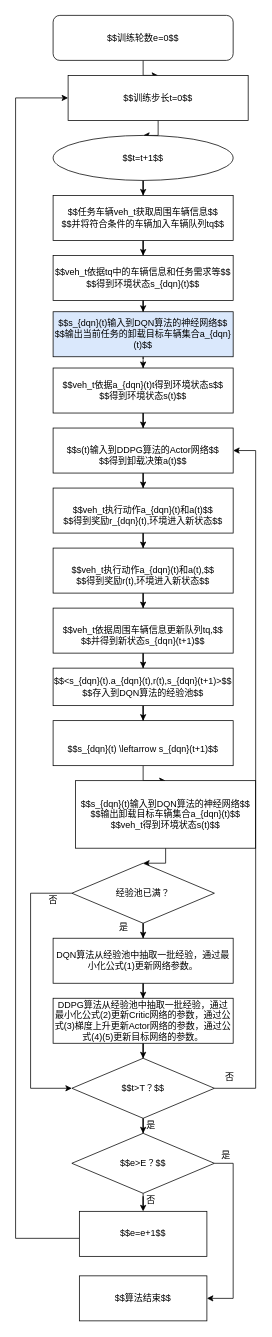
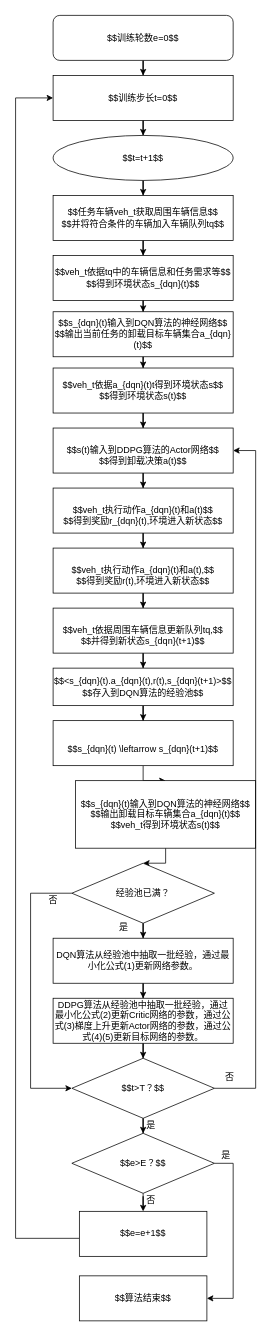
  <mxCell id="0" />
  <mxCell id="1" parent="0" />
  <mxCell id="2" value="" style="edgeStyle=orthogonalEdgeStyle;rounded=0;orthogonalLoop=1;jettySize=auto;html=1;" edge="1" parent="1" source="3" target="5"><mxGeometry relative="1" as="geometry" /></mxCell>
  <mxCell id="3" value="$$训练轮数e=0$$" style="whiteSpace=wrap;html=1;rounded=1;" vertex="1" parent="1"><mxGeometry x="70" y="20" width="240" height="60" as="geometry" /></mxCell>
  <mxCell id="4" value="" style="edgeStyle=orthogonalEdgeStyle;rounded=0;orthogonalLoop=1;jettySize=auto;html=1;" edge="1" parent="1" source="5" target="7"><mxGeometry relative="1" as="geometry" /></mxCell>
- <mxCell id="5" value="$$训练步长t=0$$" style="rounded=0;whiteSpace=wrap;html=1;" vertex="1" parent="1"><mxGeometry x="90" y="100" width="240" height="60" as="geometry" /></mxCell>
+ <mxCell id="5" value="$$训练步长t=0$$" style="rounded=0;whiteSpace=wrap;html=1;" vertex="1" parent="1"><mxGeometry x="70" y="100" width="240" height="60" as="geometry" /></mxCell>
  <mxCell id="6" value="" style="edgeStyle=orthogonalEdgeStyle;rounded=0;orthogonalLoop=1;jettySize=auto;html=1;" edge="1" parent="1" source="7" target="9"><mxGeometry relative="1" as="geometry" /></mxCell>
  <mxCell id="7" value="$$t=t+1$$" style="ellipse;whiteSpace=wrap;html=1;" vertex="1" parent="1"><mxGeometry x="70" y="180" width="240" height="60" as="geometry" /></mxCell>
  <mxCell id="8" value="" style="edgeStyle=orthogonalEdgeStyle;rounded=0;orthogonalLoop=1;jettySize=auto;html=1;" edge="1" parent="1" source="9" target="11"><mxGeometry relative="1" as="geometry" /></mxCell>
  <mxCell id="9" value="&lt;div&gt;$$任务车辆veh_t获取周围车辆信息$$&lt;/div&gt;&lt;div&gt;$$并将符合条件的车辆加入车辆队列tq$$&lt;/div&gt;" style="rounded=0;whiteSpace=wrap;html=1;" vertex="1" parent="1"><mxGeometry x="70" y="260" width="240" height="60" as="geometry" /></mxCell>
  <mxCell id="10" value="" style="edgeStyle=orthogonalEdgeStyle;rounded=0;orthogonalLoop=1;jettySize=auto;html=1;" edge="1" parent="1" source="11" target="13"><mxGeometry relative="1" as="geometry" /></mxCell>
  <mxCell id="11" value="&lt;div&gt;$$veh_t依据tq中的车辆信息和任务需求等$$&lt;/div&gt;&lt;div&gt;$$得到环境状态s_{dqn}(t)$$&lt;/div&gt;" style="rounded=0;whiteSpace=wrap;html=1;" vertex="1" parent="1"><mxGeometry x="70" y="340" width="240" height="60" as="geometry" /></mxCell>
- <mxCell id="12" value="" style="edgeStyle=orthogonalEdgeStyle;rounded=0;orthogonalLoop=1;jettySize=auto;html=1;dashed=1;" edge="1" parent="1" source="13" target="15"><mxGeometry relative="1" as="geometry" /></mxCell>
- <mxCell id="13" value="&lt;div&gt;$$s_{dqn}(t)输入到DQN算法的神经网络$$&lt;/div&gt;&lt;div&gt;$$输出当前任务的卸载目标车辆集合a_{dqn}(t)$$&lt;br&gt;&lt;/div&gt;" style="rounded=0;whiteSpace=wrap;html=1;fillColor=#dae8fc;" vertex="1" parent="1"><mxGeometry x="70" y="415" width="240" height="60" as="geometry" /></mxCell>
+ <mxCell id="12" value="" style="edgeStyle=orthogonalEdgeStyle;rounded=0;orthogonalLoop=1;jettySize=auto;html=1;" edge="1" parent="1" source="13" target="15"><mxGeometry relative="1" as="geometry" /></mxCell>
+ <mxCell id="13" value="&lt;div&gt;$$s_{dqn}(t)输入到DQN算法的神经网络$$&lt;/div&gt;&lt;div&gt;$$输出当前任务的卸载目标车辆集合a_{dqn}(t)$$&lt;br&gt;&lt;/div&gt;" style="rounded=0;whiteSpace=wrap;html=1;" vertex="1" parent="1"><mxGeometry x="70" y="415" width="240" height="60" as="geometry" /></mxCell>
  <mxCell id="14" value="" style="edgeStyle=orthogonalEdgeStyle;rounded=0;orthogonalLoop=1;jettySize=auto;html=1;" edge="1" parent="1" source="15" target="17"><mxGeometry relative="1" as="geometry" /></mxCell>
  <mxCell id="15" value="&lt;div&gt;$$veh_t依据a_{dqn}(t)t得到环境状态s$$&lt;/div&gt;&lt;div&gt;$$得到环境状态s(t)$$&lt;br&gt;&lt;/div&gt;" style="rounded=0;whiteSpace=wrap;html=1;" vertex="1" parent="1"><mxGeometry x="70" y="490" width="240" height="60" as="geometry" /></mxCell>
  <mxCell id="16" value="" style="edgeStyle=orthogonalEdgeStyle;rounded=0;orthogonalLoop=1;jettySize=auto;html=1;" edge="1" parent="1" source="17" target="19"><mxGeometry relative="1" as="geometry" /></mxCell>
  <mxCell id="17" value="&lt;div&gt;&lt;br&gt;&lt;/div&gt;&lt;div&gt;$$s(t)输入到DDPG算法的Actor网络$$&lt;/div&gt;&lt;div&gt;$$得到卸载决策a(t)$$&lt;br&gt;&lt;/div&gt;" style="rounded=0;whiteSpace=wrap;html=1;" vertex="1" parent="1"><mxGeometry x="70" y="570" width="240" height="60" as="geometry" /></mxCell>
  <mxCell id="18" value="" style="edgeStyle=orthogonalEdgeStyle;rounded=0;orthogonalLoop=1;jettySize=auto;html=1;" edge="1" parent="1" source="19" target="21"><mxGeometry relative="1" as="geometry" /></mxCell>
  <mxCell id="19" value="&lt;div&gt;&lt;br&gt;&lt;/div&gt;&lt;div&gt;$$veh_t执行动作a_{dqn}(t)和a(t)$$&lt;/div&gt;&lt;div&gt;$$得到奖励r_{dqn}(t),环境进入新状态$$&lt;br&gt;&lt;/div&gt;" style="rounded=0;whiteSpace=wrap;html=1;" vertex="1" parent="1"><mxGeometry x="70" y="650" width="240" height="60" as="geometry" /></mxCell>
  <mxCell id="20" value="" style="edgeStyle=orthogonalEdgeStyle;rounded=0;orthogonalLoop=1;jettySize=auto;html=1;" edge="1" parent="1" source="21" target="23"><mxGeometry relative="1" as="geometry" /></mxCell>
  <mxCell id="21" value="&lt;div&gt;&lt;br&gt;&lt;/div&gt;&lt;div&gt;$$veh_t执行动作a_{dqn}(t)和a(t),$$&lt;/div&gt;&lt;div&gt;$$得到奖励r(t),环境进入新状态$$&lt;br&gt;&lt;/div&gt;" style="rounded=0;whiteSpace=wrap;html=1;" vertex="1" parent="1"><mxGeometry x="70" y="730" width="240" height="60" as="geometry" /></mxCell>
  <mxCell id="22" value="" style="edgeStyle=orthogonalEdgeStyle;rounded=0;orthogonalLoop=1;jettySize=auto;html=1;" edge="1" parent="1" source="23" target="27"><mxGeometry relative="1" as="geometry" /></mxCell>
  <mxCell id="23" value="&lt;div&gt;&lt;br&gt;&lt;/div&gt;&lt;div&gt;$$veh_t依据周围车辆信息更新队列tq,$$&lt;/div&gt;&lt;div&gt;$$并得到新状态s_{dqn}(t+1)$$&lt;br&gt;&lt;/div&gt;" style="rounded=0;whiteSpace=wrap;html=1;" vertex="1" parent="1"><mxGeometry x="70" y="810" width="240" height="60" as="geometry" /></mxCell>
  <mxCell id="24" value="" style="edgeStyle=orthogonalEdgeStyle;rounded=0;orthogonalLoop=1;jettySize=auto;html=1;" edge="1" parent="1" source="25" target="29"><mxGeometry relative="1" as="geometry" /></mxCell>
  <mxCell id="25" value="&lt;br&gt;&lt;div&gt;$$s_{dqn}(t) \leftarrow s_{dqn}(t+1)$$&lt;br&gt;&lt;/div&gt;" style="rounded=0;whiteSpace=wrap;html=1;" vertex="1" parent="1"><mxGeometry x="70" y="960" width="240" height="60" as="geometry" /></mxCell>
  <mxCell id="26" value="" style="edgeStyle=orthogonalEdgeStyle;rounded=0;orthogonalLoop=1;jettySize=auto;html=1;" edge="1" parent="1" source="27" target="25"><mxGeometry relative="1" as="geometry" /></mxCell>
  <mxCell id="27" value="&lt;div&gt;&lt;br&gt;&lt;/div&gt;&lt;div&gt;$$&amp;lt;s_{dqn}(t).a_{dqn}(t),r(t),s_{dqn}(t+1)&amp;gt;$$&lt;/div&gt;&lt;div&gt;$$存入到DQN算法的经验池$$&lt;/div&gt;&lt;div&gt;&lt;br&gt;&lt;/div&gt;" style="rounded=0;whiteSpace=wrap;html=1;" vertex="1" parent="1"><mxGeometry x="70" y="890" width="240" height="50" as="geometry" /></mxCell>
  <mxCell id="28" value="" style="edgeStyle=orthogonalEdgeStyle;rounded=0;orthogonalLoop=1;jettySize=auto;html=1;" edge="1" parent="1" source="29" target="32"><mxGeometry relative="1" as="geometry" /></mxCell>
  <mxCell id="29" value="&lt;div&gt;$$s_{dqn}(t)输入到DQN算法的神经网络$$&lt;/div&gt;&lt;div&gt;$$输出卸载目标车辆集合a_{dqn}(t)$$&lt;/div&gt;&lt;div&gt;$$veh_t得到环境状态s(t)$$&lt;br&gt;&lt;/div&gt;" style="rounded=0;whiteSpace=wrap;html=1;" vertex="1" parent="1"><mxGeometry x="100" y="1040" width="240" height="90" as="geometry" /></mxCell>
  <mxCell id="30" value="" style="edgeStyle=orthogonalEdgeStyle;rounded=0;orthogonalLoop=1;jettySize=auto;html=1;" edge="1" parent="1" source="32" target="34"><mxGeometry relative="1" as="geometry" /></mxCell>
  <mxCell id="31" style="edgeStyle=orthogonalEdgeStyle;rounded=0;orthogonalLoop=1;jettySize=auto;html=1;exitX=0;exitY=0.5;exitDx=0;exitDy=0;entryX=0;entryY=0.5;entryDx=0;entryDy=0;" edge="1" parent="1" source="32" target="40"><mxGeometry relative="1" as="geometry"><Array as="points"><mxPoint x="40" y="1190" /><mxPoint x="40" y="1450" /></Array></mxGeometry></mxCell>
  <mxCell id="32" value="&lt;font face=&quot;宋体&quot;&gt;经验池已满&lt;/font&gt;？" style="rhombus;whiteSpace=wrap;html=1;" vertex="1" parent="1"><mxGeometry x="95" y="1150" width="190" height="80" as="geometry" /></mxCell>
  <mxCell id="33" value="" style="edgeStyle=orthogonalEdgeStyle;rounded=0;orthogonalLoop=1;jettySize=auto;html=1;" edge="1" parent="1" source="34" target="37"><mxGeometry relative="1" as="geometry" /></mxCell>
  <mxCell id="34" value="DQN算法从经验池中抽取一批经验，通过最小化公式(1)更新网络参数。" style="whiteSpace=wrap;html=1;" vertex="1" parent="1"><mxGeometry x="70" y="1250" width="240" height="60" as="geometry" /></mxCell>
  <mxCell id="35" value="是" style="text;html=1;align=center;verticalAlign=middle;resizable=0;points=[];autosize=1;strokeColor=none;fillColor=none;" vertex="1" parent="1"><mxGeometry x="144" y="1220" width="40" height="30" as="geometry" /></mxCell>
  <mxCell id="36" value="" style="edgeStyle=orthogonalEdgeStyle;rounded=0;orthogonalLoop=1;jettySize=auto;html=1;" edge="1" parent="1" source="37" target="40"><mxGeometry relative="1" as="geometry" /></mxCell>
  <mxCell id="37" value="DDPG算法从经验池中抽取一批经验，通过最小化公式(2)更新Critic网络的参数，通过公式(3)梯度上升更新Actor网络的参数，通过公式(4)(5)更新目标网络的参数。" style="whiteSpace=wrap;html=1;" vertex="1" parent="1"><mxGeometry x="70" y="1330" width="240" height="60" as="geometry" /></mxCell>
  <mxCell id="38" style="edgeStyle=orthogonalEdgeStyle;rounded=0;orthogonalLoop=1;jettySize=auto;html=1;entryX=1;entryY=0.5;entryDx=0;entryDy=0;" edge="1" parent="1" source="40" target="17"><mxGeometry relative="1" as="geometry"><Array as="points"><mxPoint x="340" y="1450" /><mxPoint x="340" y="600" /></Array></mxGeometry></mxCell>
  <mxCell id="39" value="" style="edgeStyle=orthogonalEdgeStyle;rounded=0;orthogonalLoop=1;jettySize=auto;html=1;" edge="1" parent="1" source="40" target="45"><mxGeometry relative="1" as="geometry" /></mxCell>
  <mxCell id="40" value="$$t&amp;gt;T？$$" style="rhombus;whiteSpace=wrap;html=1;" vertex="1" parent="1"><mxGeometry x="95" y="1410" width="190" height="80" as="geometry" /></mxCell>
  <mxCell id="41" value="否" style="text;html=1;align=center;verticalAlign=middle;resizable=0;points=[];autosize=1;strokeColor=none;fillColor=none;" vertex="1" parent="1"><mxGeometry x="50" y="1185" width="40" height="30" as="geometry" /></mxCell>
  <mxCell id="42" value="否" style="text;html=1;align=center;verticalAlign=middle;resizable=0;points=[];autosize=1;strokeColor=none;fillColor=none;" vertex="1" parent="1"><mxGeometry x="285" y="1420" width="40" height="30" as="geometry" /></mxCell>
  <mxCell id="43" value="" style="edgeStyle=orthogonalEdgeStyle;rounded=0;orthogonalLoop=1;jettySize=auto;html=1;" edge="1" parent="1" source="45" target="48"><mxGeometry relative="1" as="geometry" /></mxCell>
  <mxCell id="44" style="edgeStyle=orthogonalEdgeStyle;rounded=0;orthogonalLoop=1;jettySize=auto;html=1;entryX=1;entryY=0.5;entryDx=0;entryDy=0;" edge="1" parent="1" source="45" target="50"><mxGeometry relative="1" as="geometry"><Array as="points"><mxPoint x="310" y="1550" /><mxPoint x="310" y="1730" /></Array></mxGeometry></mxCell>
  <mxCell id="45" value="$$e&amp;gt;E？$$" style="rhombus;whiteSpace=wrap;html=1;" vertex="1" parent="1"><mxGeometry x="95" y="1510" width="190" height="80" as="geometry" /></mxCell>
  <mxCell id="46" value="是" style="text;html=1;align=center;verticalAlign=middle;resizable=0;points=[];autosize=1;strokeColor=none;fillColor=none;" vertex="1" parent="1"><mxGeometry x="180" y="1485" width="40" height="30" as="geometry" /></mxCell>
  <mxCell id="47" style="edgeStyle=orthogonalEdgeStyle;rounded=0;orthogonalLoop=1;jettySize=auto;html=1;" edge="1" parent="1" source="48" target="5"><mxGeometry relative="1" as="geometry"><Array as="points"><mxPoint x="20" y="1650" /><mxPoint x="20" y="130" /></Array></mxGeometry></mxCell>
  <mxCell id="48" value="$$e=e+1$$" style="whiteSpace=wrap;html=1;" vertex="1" parent="1"><mxGeometry x="105" y="1614" width="170" height="60" as="geometry" /></mxCell>
  <mxCell id="49" value="否" style="text;html=1;align=center;verticalAlign=middle;resizable=0;points=[];autosize=1;strokeColor=none;fillColor=none;" vertex="1" parent="1"><mxGeometry x="180" y="1585" width="40" height="30" as="geometry" /></mxCell>
  <mxCell id="50" value="$$算法结束$$" style="whiteSpace=wrap;html=1;" vertex="1" parent="1"><mxGeometry x="105" y="1700" width="170" height="60" as="geometry" /></mxCell>
  <mxCell id="51" value="是" style="text;html=1;align=center;verticalAlign=middle;resizable=0;points=[];autosize=1;strokeColor=none;fillColor=none;" vertex="1" parent="1"><mxGeometry x="280" y="1525" width="40" height="30" as="geometry" /></mxCell>
